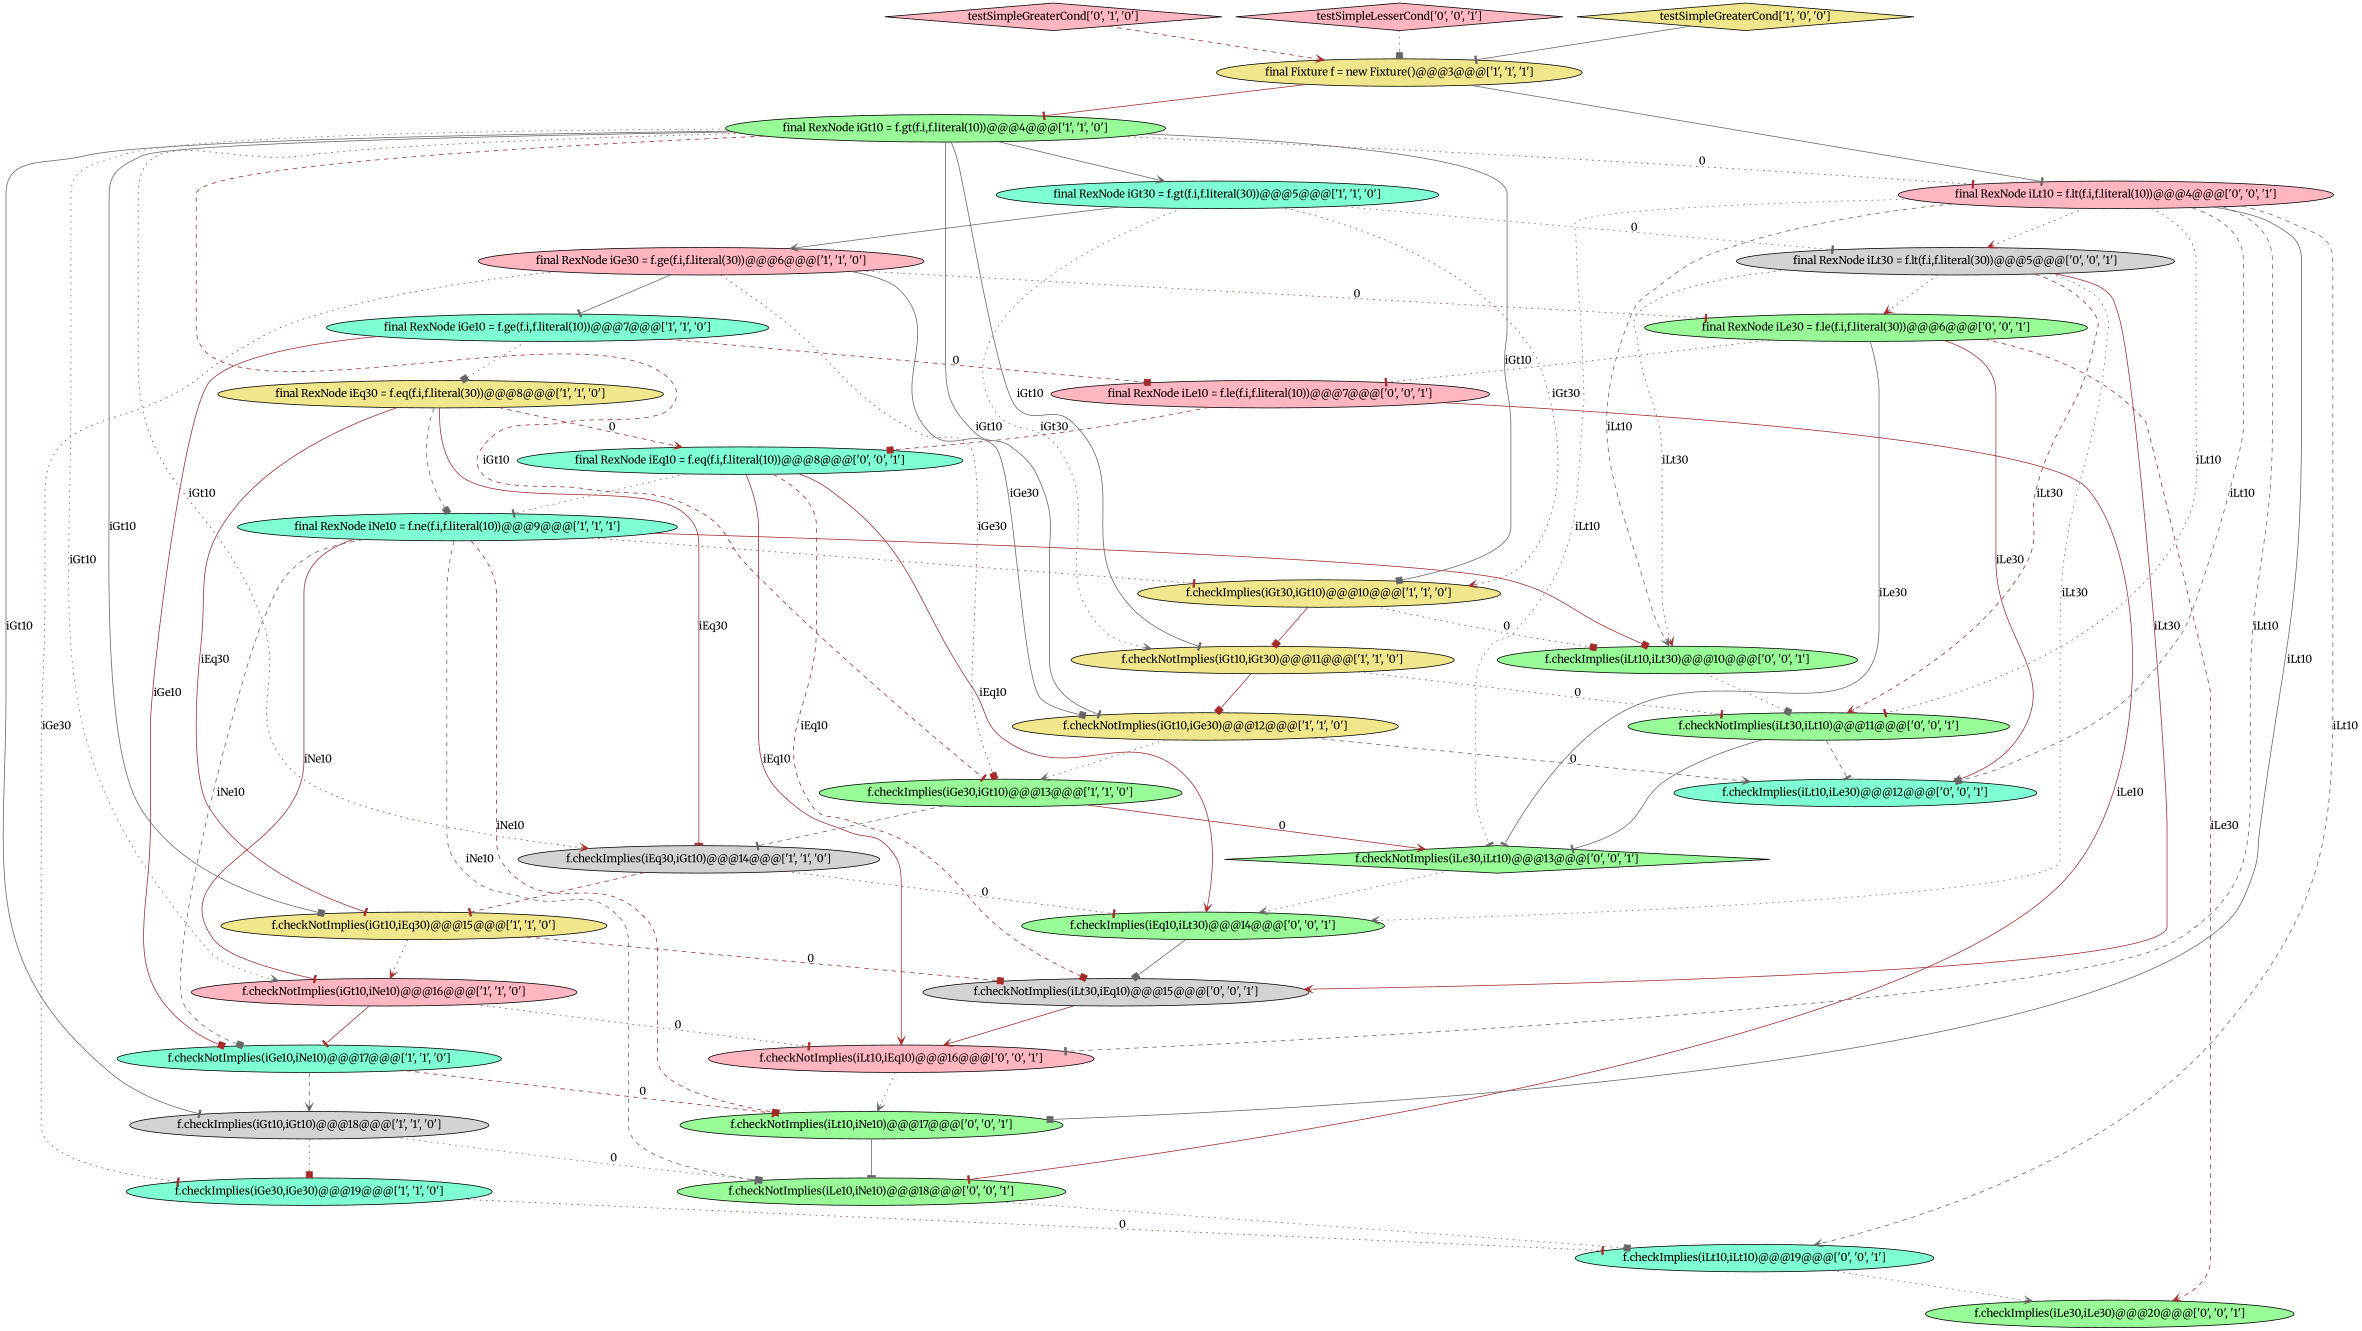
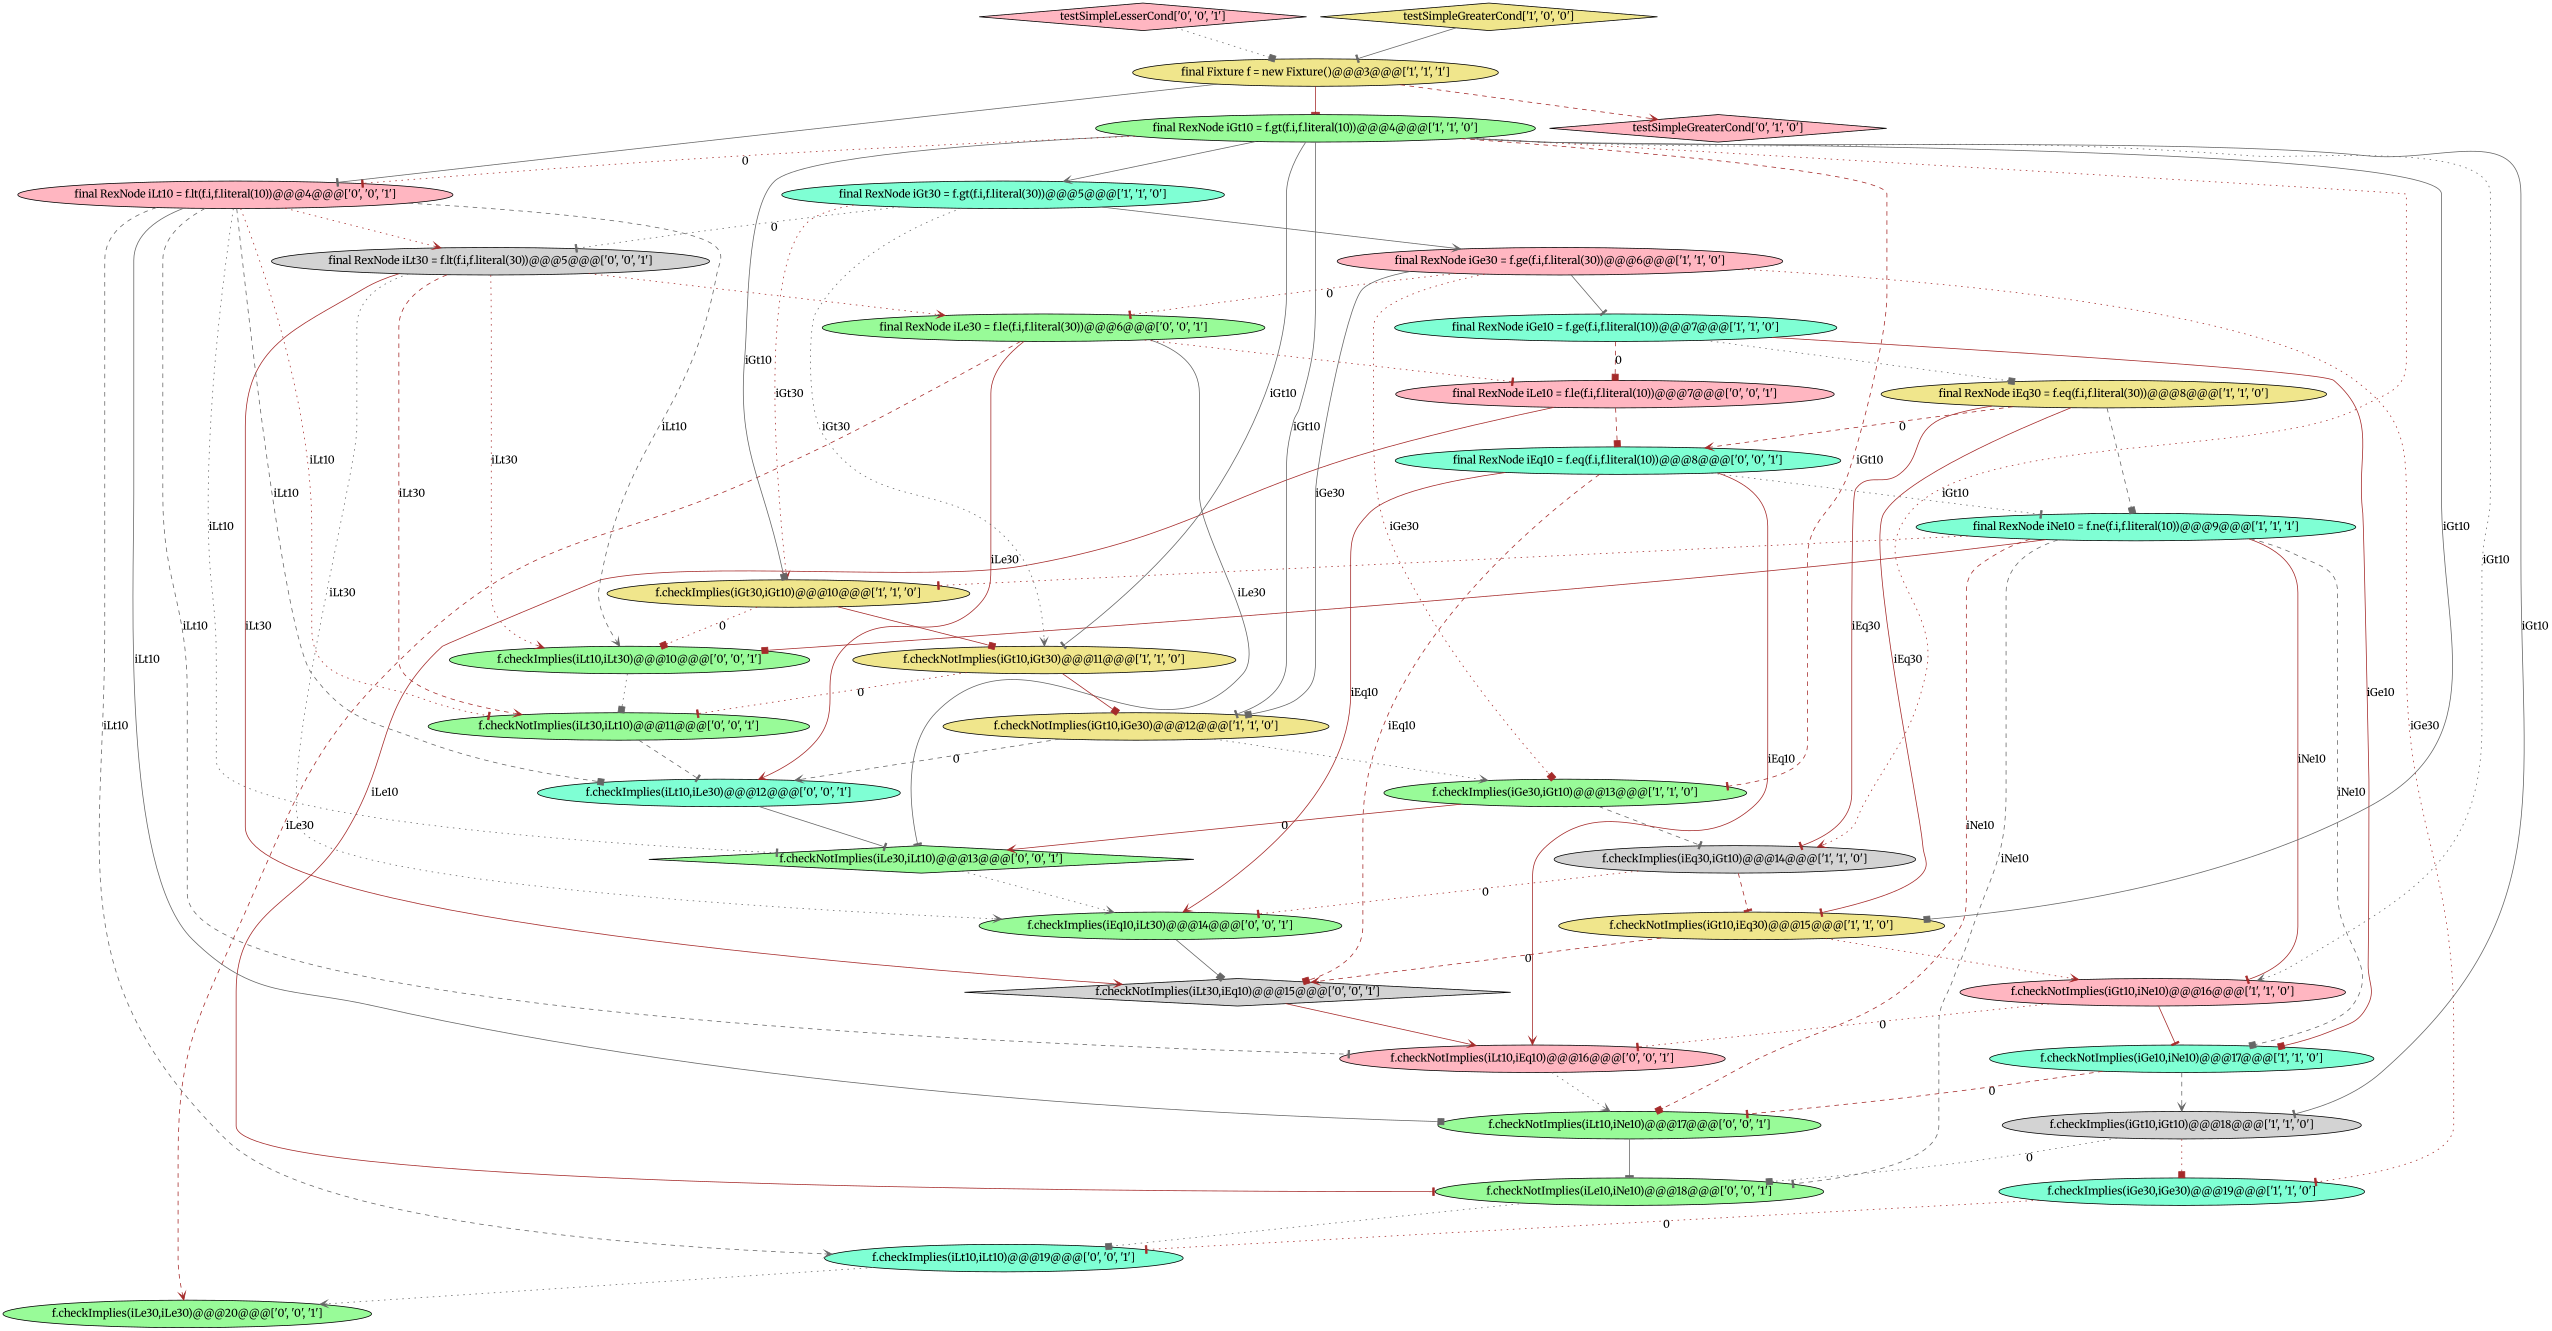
  digraph {
    fontname=Merriweather
    node [fillcolor=palegreen fontname=Merriweather shape=ellipse style=filled]
    edge [arrowhead=tee color=brown fontname=Merriweather style=dotted]
    n1 [fillcolor=lightpink label="f.checkNotImplies(iGt10,iNe10)@@@16@@@['1', '1', '0']"]
    n2 [fillcolor=aquamarine label="f.checkNotImplies(iGe10,iNe10)@@@17@@@['1', '1', '0']"]
    n3 [fillcolor=lightpink label="f.checkNotImplies(iLt10,iEq10)@@@16@@@['0', '0', '1']"]
    n4 [label="f.checkNotImplies(iLt10,iNe10)@@@17@@@['0', '0', '1']"]
    n5 [fillcolor=lightgrey label="f.checkImplies(iGt10,iGt10)@@@18@@@['1', '1', '0']"]
    n6 [fillcolor=aquamarine label="f.checkImplies(iLt10,iLe30)@@@12@@@['0', '0', '1']"]
    n7 [label="f.checkNotImplies(iLe30,iLt10)@@@13@@@['0', '0', '1']" shape=diamond]
    n8 [label="f.checkImplies(iEq10,iLt30)@@@14@@@['0', '0', '1']"]
    n9 [label="f.checkImplies(iGe30,iGt10)@@@13@@@['1', '1', '0']"]
    n10 [fillcolor=lightgrey label="f.checkImplies(iEq30,iGt10)@@@14@@@['1', '1', '0']"]
    n11 [fillcolor=khaki label="f.checkNotImplies(iGt10,iEq30)@@@15@@@['1', '1', '0']"]
    n12 [label="final RexNode iLe30 = f.le(f.i,f.literal(30))@@@6@@@['0', '0', '1']"]
    n13 [label="f.checkImplies(iLe30,iLe30)@@@20@@@['0', '0', '1']"]
    n14 [fillcolor=lightpink label="final RexNode iLe10 = f.le(f.i,f.literal(10))@@@7@@@['0', '0', '1']"]
    n15 [fillcolor=aquamarine label="final RexNode iEq10 = f.eq(f.i,f.literal(10))@@@8@@@['0', '0', '1']"]
    n16 [label="f.checkNotImplies(iLe10,iNe10)@@@18@@@['0', '0', '1']"]
-   n17 [fillcolor=lightgrey label="f.checkNotImplies(iLt30,iEq10)@@@15@@@['0', '0', '1']"]
+   n17 [fillcolor=lightgrey label="f.checkNotImplies(iLt30,iEq10)@@@15@@@['0', '0', '1']" shape=diamond]
    n18 [fillcolor=aquamarine label="final RexNode iNe10 = f.ne(f.i,f.literal(10))@@@9@@@['1', '1', '1']"]
    n19 [fillcolor=khaki label="f.checkImplies(iGt30,iGt10)@@@10@@@['1', '1', '0']"]
    n20 [label="f.checkImplies(iLt10,iLt30)@@@10@@@['0', '0', '1']"]
    n21 [fillcolor=aquamarine label="final RexNode iGt30 = f.gt(f.i,f.literal(30))@@@5@@@['1', '1', '0']"]
    n22 [fillcolor=lightpink label="final RexNode iGe30 = f.ge(f.i,f.literal(30))@@@6@@@['1', '1', '0']"]
    n23 [fillcolor=khaki label="f.checkNotImplies(iGt10,iGt30)@@@11@@@['1', '1', '0']"]
    n24 [fillcolor=lightgrey label="final RexNode iLt30 = f.lt(f.i,f.literal(30))@@@5@@@['0', '0', '1']"]
    n25 [fillcolor=khaki label="f.checkNotImplies(iGt10,iGe30)@@@12@@@['1', '1', '0']"]
    n26 [fillcolor=aquamarine label="final RexNode iGe10 = f.ge(f.i,f.literal(10))@@@7@@@['1', '1', '0']"]
    n27 [fillcolor=aquamarine label="f.checkImplies(iGe30,iGe30)@@@19@@@['1', '1', '0']"]
    n28 [label="f.checkNotImplies(iLt30,iLt10)@@@11@@@['0', '0', '1']"]
    n29 [fillcolor=aquamarine label="f.checkImplies(iLt10,iLt10)@@@19@@@['0', '0', '1']"]
    n30 [fillcolor=khaki label="final RexNode iEq30 = f.eq(f.i,f.literal(30))@@@8@@@['1', '1', '0']"]
    n31 [label="final RexNode iGt10 = f.gt(f.i,f.literal(10))@@@4@@@['1', '1', '0']"]
    n32 [fillcolor=lightpink label="final RexNode iLt10 = f.lt(f.i,f.literal(10))@@@4@@@['0', '0', '1']"]
    n33 [fillcolor=lightpink label="testSimpleGreaterCond['0', '1', '0']" shape=diamond]
    n34 [fillcolor=khaki label="final Fixture f = new Fixture()@@@3@@@['1', '1', '1']"]
    n35 [fillcolor=lightpink label="testSimpleLesserCond['0', '0', '1']" shape=diamond]
    n36 [fillcolor=khaki label="testSimpleGreaterCond['1', '0', '0']" shape=diamond]
    n1 -> n2 [style=solid]
    n1 -> n3 [label=0]
    n2 -> n4 [label=0 style=dashed]
    n2 -> n5 [arrowhead=vee color=gray40 style=dashed]
    n3 -> n4 [arrowhead=vee color=gray40]
    n4 -> n16 [color=gray40 style=solid]
    n5 -> n16 [arrowhead=box color=gray40 label=0]
    n5 -> n27 [arrowhead=box]
-   n28 -> n7 [color=gray40 style=solid]
+   n6 -> n7 [color=gray40 style=solid]
    n7 -> n8 [arrowhead=vee color=gray40]
    n8 -> n17 [arrowhead=box color=gray40 style=solid]
    n9 -> n7 [arrowhead=vee label=0 style=solid]
    n9 -> n10 [color=gray40 style=dashed]
    n10 -> n8 [label=0]
    n10 -> n11 [style=dashed]
    n11 -> n1 [arrowhead=vee]
-   n11 -> n17 [arrowhead=box label=0 style=dashed]
+   n11 -> n17 [arrowhead=vee label=0 style=dashed]
    n12 -> n6 [arrowhead=vee label=iLe30 style=solid]
    n12 -> n7 [color=gray40 label=iLe30 style=solid]
    n12 -> n13 [arrowhead=vee label=iLe30 style=dashed]
    n12 -> n14
    n14 -> n15 [arrowhead=box style=dashed]
    n14 -> n16 [label=iLe10 style=solid]
    n15 -> n3 [arrowhead=vee label=iEq10 style=solid]
    n15 -> n8 [arrowhead=vee label=iEq10 style=solid]
    n15 -> n17 [arrowhead=box label=iEq10 style=dashed]
    n15 -> n18 [color=gray40]
    n16 -> n29 [arrowhead=box color=gray40]
    n17 -> n3 [arrowhead=vee style=solid]
    n18 -> n1 [label=iNe10 style=solid]
    n18 -> n2 [arrowhead=box color=gray40 label=iNe10 style=dashed]
    n18 -> n4 [arrowhead=box label=iNe10 style=dashed]
    n18 -> n16 [color=gray40 label=iNe10 style=dashed]
    n18 -> n19
    n18 -> n20 [arrowhead=box style=solid]
    n19 -> n20 [arrowhead=box label=0]
    n19 -> n23 [arrowhead=box style=solid]
    n20 -> n28 [arrowhead=box color=gray40]
    n21 -> n19 [arrowhead=vee label=iGt30]
    n21 -> n22 [arrowhead=vee color=gray40 style=solid]
    n21 -> n23 [arrowhead=vee color=gray40 label=iGt30]
    n21 -> n24 [color=gray40 label=0]
    n22 -> n9 [arrowhead=box label=iGe30]
    n22 -> n12 [label=0]
    n22 -> n25 [arrowhead=box color=gray40 label=iGe30 style=solid]
    n22 -> n26 [color=gray40 style=solid]
    n22 -> n27 [label=iGe30]
    n23 -> n25 [arrowhead=box style=solid]
    n23 -> n28 [label=0]
    n24 -> n8 [arrowhead=vee color=gray40 label=iLt30]
    n24 -> n12 [arrowhead=vee]
    n24 -> n17 [arrowhead=vee label=iLt30 style=solid]
    n24 -> n20 [arrowhead=vee label=iLt30]
    n24 -> n28 [arrowhead=vee label=iLt30 style=dashed]
    n25 -> n6 [arrowhead=vee color=gray40 label=0 style=dashed]
    n25 -> n9 [arrowhead=vee color=gray40]
    n26 -> n2 [arrowhead=box label=iGe10 style=solid]
    n26 -> n14 [arrowhead=box label=0 style=dashed]
    n26 -> n30 [arrowhead=box color=gray40]
    n27 -> n29 [label=0]
    n28 -> n6 [color=gray40 style=dashed]
    n29 -> n13 [arrowhead=vee color=gray40]
    n30 -> n10 [label=iEq30 style=solid]
    n30 -> n11 [label=iEq30 style=solid]
    n30 -> n15 [arrowhead=vee label=0 style=dashed]
    n30 -> n18 [arrowhead=box color=gray40 style=dashed]
    n31 -> n1 [arrowhead=vee color=gray40 label=iGt10]
    n31 -> n5 [color=gray40 label=iGt10 style=solid]
    n31 -> n9 [label=iGt10 style=dashed]
    n31 -> n10 [arrowhead=vee label=iGt10]
    n31 -> n11 [arrowhead=box color=gray40 label=iGt10 style=solid]
    n31 -> n19 [arrowhead=box color=gray40 label=iGt10 style=solid]
    n31 -> n21 [arrowhead=vee color=gray40 style=solid]
    n31 -> n23 [color=gray40 label=iGt10 style=solid]
    n31 -> n25 [color=gray40 label=iGt10 style=solid]
    n31 -> n32 [label=0]
    n32 -> n3 [color=gray40 label=iLt10 style=dashed]
    n32 -> n4 [arrowhead=box color=gray40 label=iLt10 style=solid]
    n32 -> n6 [arrowhead=box color=gray40 label=iLt10 style=dashed]
    n32 -> n7 [color=gray40 label=iLt10]
    n32 -> n20 [arrowhead=vee color=gray40 label=iLt10 style=dashed]
    n32 -> n24 [arrowhead=vee]
    n32 -> n28 [label=iLt10]
    n32 -> n29 [arrowhead=vee color=gray40 label=iLt10 style=dashed]
-   n33 -> n34 [arrowhead=vee style=dashed]
+   n34 -> n33 [arrowhead=vee style=dashed]
    n34 -> n31 [style=solid]
    n34 -> n32 [color=gray40 style=solid]
    n35 -> n34 [arrowhead=box color=gray40]
    n36 -> n34 [color=gray40 style=solid]
  }
